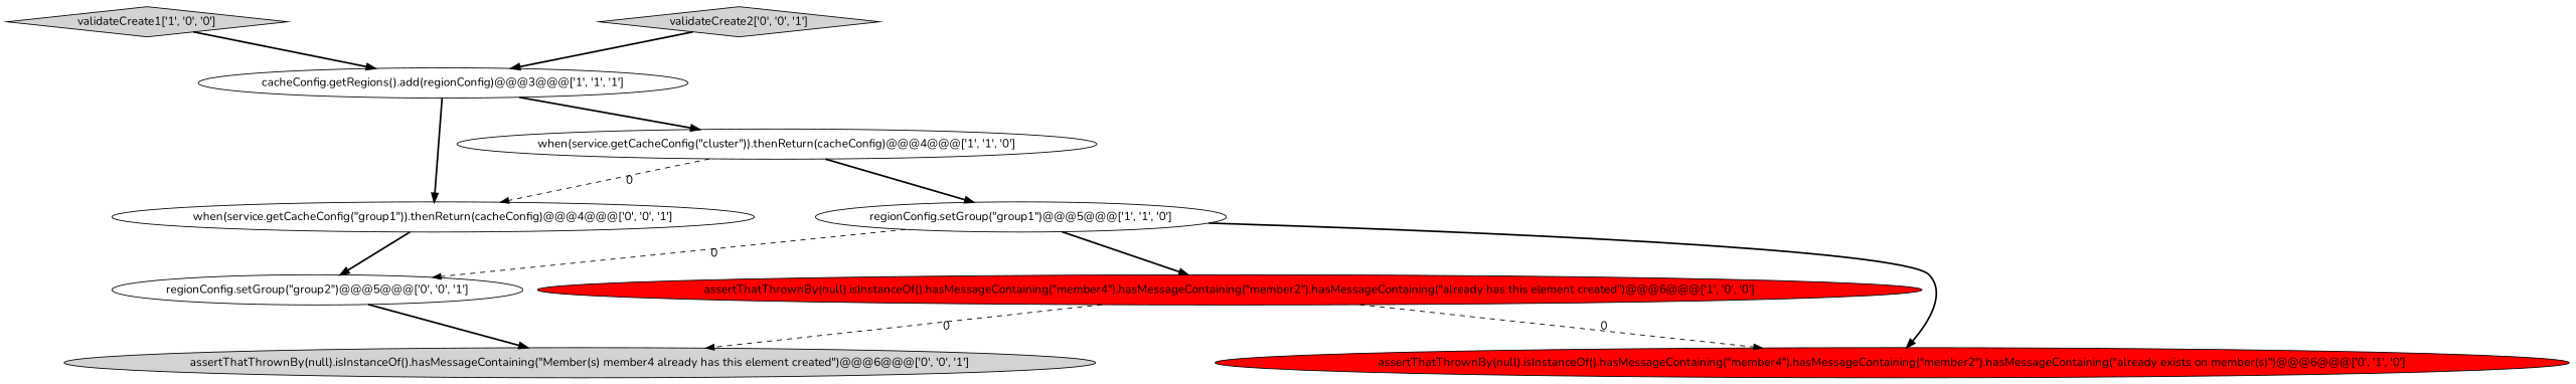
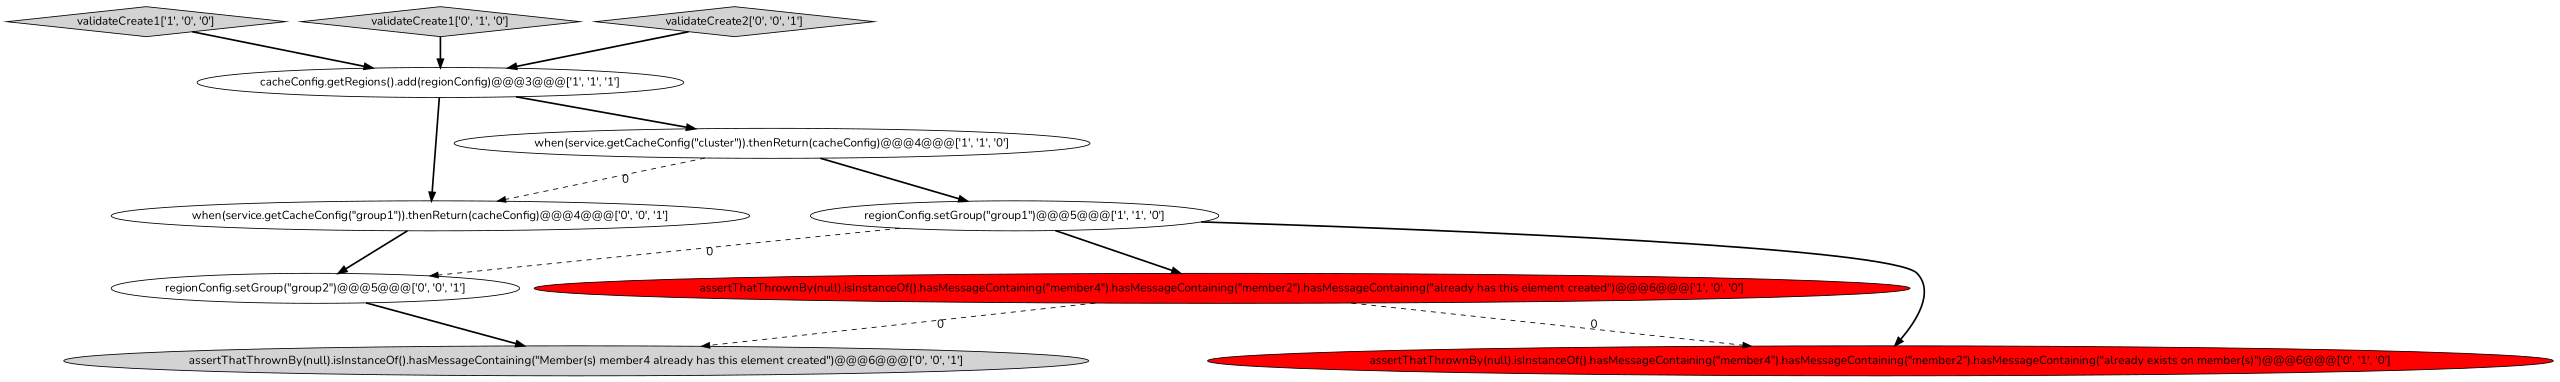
  digraph {
    fontname=Nunito
    node [fillcolor=white shape=ellipse style=filled fontname=Nunito]
    edge [style=bold fontname=Nunito]
    n1 [fillcolor=lightgray label="assertThatThrownBy(null).isInstanceOf().hasMessageContaining(\"Member(s) member4 already has this element created\")@@@6@@@['0', '0', '1']"]
    n2 [label="cacheConfig.getRegions().add(regionConfig)@@@3@@@['1', '1', '1']"]
    n3 [label="when(service.getCacheConfig(\"cluster\")).thenReturn(cacheConfig)@@@4@@@['1', '1', '0']"]
    n4 [label="when(service.getCacheConfig(\"group1\")).thenReturn(cacheConfig)@@@4@@@['0', '0', '1']"]
    n5 [label="regionConfig.setGroup(\"group2\")@@@5@@@['0', '0', '1']"]
    n6 [label="regionConfig.setGroup(\"group1\")@@@5@@@['1', '1', '0']"]
    n7 [fillcolor=red label="assertThatThrownBy(null).isInstanceOf().hasMessageContaining(\"member4\").hasMessageContaining(\"member2\").hasMessageContaining(\"already exists on member(s)\")@@@6@@@['0', '1', '0']"]
    n8 [fillcolor=red label="assertThatThrownBy(null).isInstanceOf().hasMessageContaining(\"member4\").hasMessageContaining(\"member2\").hasMessageContaining(\"already has this element created\")@@@6@@@['1', '0', '0']"]
    n9 [fillcolor=lightgray label="validateCreate1['1', '0', '0']" shape=diamond]
+   n10 [fillcolor=lightgray label="validateCreate1['0', '1', '0']" shape=diamond]
    n11 [fillcolor=lightgray label="validateCreate2['0', '0', '1']" shape=diamond]
    n2 -> n3
    n2 -> n4
    n3 -> n4 [label=0 style=dashed]
    n3 -> n6
    n4 -> n5
    n5 -> n1
    n6 -> n5 [label=0 style=dashed]
    n6 -> n7
    n6 -> n8
    n8 -> n1 [label=0 style=dashed]
    n8 -> n7 [label=0 style=dashed]
    n9 -> n2
+   n10 -> n2
    n11 -> n2
  }
